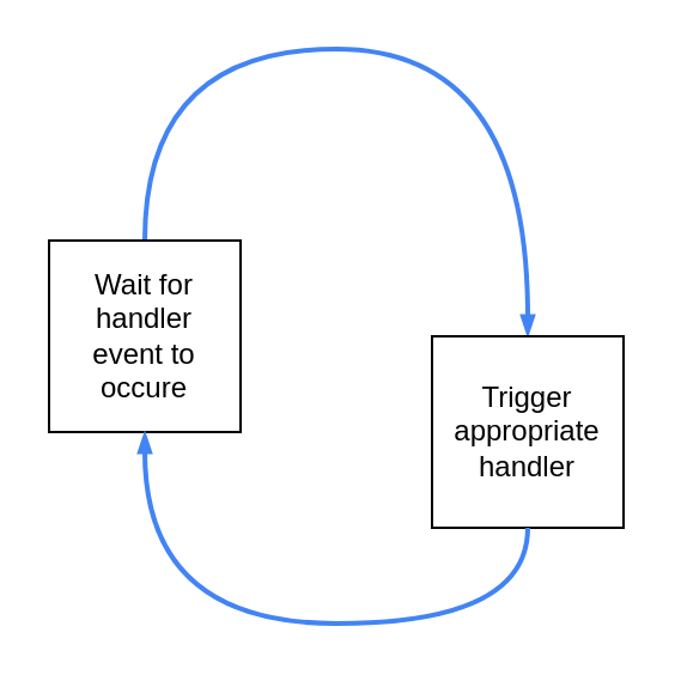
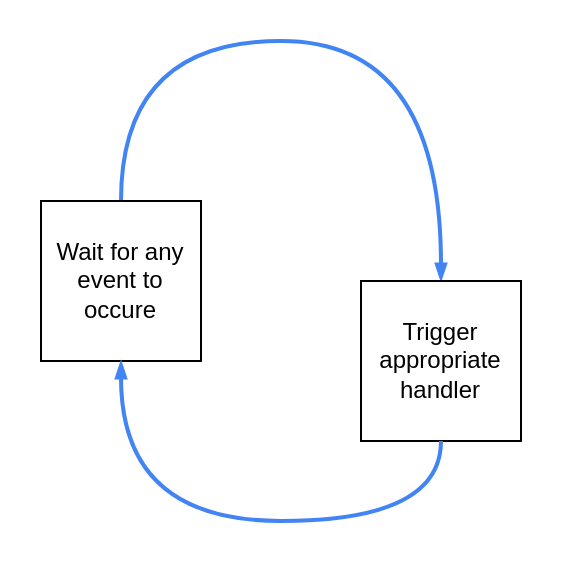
  <mxCell id="0" />
  <mxCell id="1" parent="0" />
  <mxCell id="2" value="" style="edgeStyle=orthogonalEdgeStyle;fontSize=12;html=1;endArrow=blockThin;endFill=1;rounded=0;strokeWidth=2;endSize=4;startSize=4;dashed=0;strokeColor=#4284F3;curved=1;entryX=0.5;entryY=0;entryDx=0;entryDy=0;" edge="1" parent="1" target="4"><mxGeometry width="100" relative="1" as="geometry"><mxPoint x="60" y="100" as="sourcePoint" /><mxPoint x="140" y="20" as="targetPoint" /><Array as="points"><mxPoint x="60" y="20" /><mxPoint x="220" y="20" /></Array></mxGeometry></mxCell>
- <mxCell id="3" value="Wait for handler&lt;br&gt;event to occure" style="whiteSpace=wrap;html=1;" vertex="1" parent="1"><mxGeometry x="20" y="100" width="80" height="80" as="geometry" /></mxCell>
+ <mxCell id="3" value="Wait for any&lt;br&gt;event to occure" style="whiteSpace=wrap;html=1;" vertex="1" parent="1"><mxGeometry x="20" y="100" width="80" height="80" as="geometry" /></mxCell>
  <mxCell id="4" value="Trigger appropriate&lt;br&gt;handler" style="whiteSpace=wrap;html=1;" vertex="1" parent="1"><mxGeometry x="180" y="140" width="80" height="80" as="geometry" /></mxCell>
  <mxCell id="5" value="" style="edgeStyle=orthogonalEdgeStyle;fontSize=12;html=1;endArrow=blockThin;endFill=1;rounded=0;strokeWidth=2;endSize=4;startSize=4;dashed=0;strokeColor=#4284F3;entryX=0.5;entryY=1;entryDx=0;entryDy=0;exitX=0.5;exitY=1;exitDx=0;exitDy=0;curved=1;" edge="1" parent="1" source="4" target="3"><mxGeometry width="100" relative="1" as="geometry"><mxPoint x="160" y="290" as="sourcePoint" /><mxPoint x="260" y="290" as="targetPoint" /><Array as="points"><mxPoint x="220" y="260" /><mxPoint x="60" y="260" /></Array></mxGeometry></mxCell>
